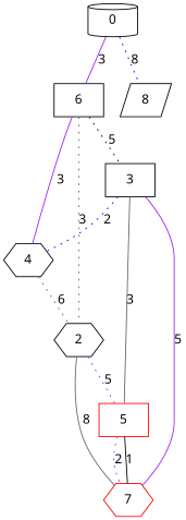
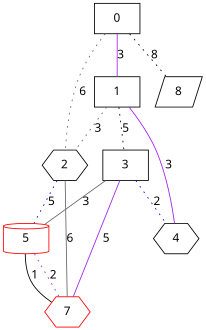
  graph {
    fontname="Noto Sans"
    node [color=black fontname="Noto Sans" shape=hexagon weight=1]
    edge [color=purple fontname="Noto Sans" style=dotted]
-   0 [shape=cylinder]
-   1 [shape=box label=6]
+   0 [shape=box]
+   1 [shape=box]
    2 [weight=2]
    8 [shape=parallelogram weight=4]
    3 [shape=box]
    4
-   5 [color=red shape=box]
+   5 [color=red shape=cylinder]
    7 [color=red]
    0 -- 1 [label=3 style=solid]
-   4 -- 2 [color=gray40 label=6]
-   0 -- 8 [color=blue label=8]
+   0 -- 2 [color=gray40 label=6]
+   0 -- 8 [color=black label=8]
    1 -- 2 [color=gray40 label=3]
    1 -- 3 [color=black label=5]
    1 -- 4 [label=3 style=solid]
-   2 -- 5 [label=5]
-   2 -- 7 [color=gray40 label=8 style=solid]
+   2 -- 5 [color=blue label=5]
+   2 -- 7 [color=gray40 label=6 style=solid]
    3 -- 4 [color=blue label=2]
    3 -- 5 [color=gray40 label=3 style=solid]
    3 -- 7 [label=5 style=solid]
    5 -- 7 [color=black label=1 style=solid]
    5 -- 7 [label=2]
  }
